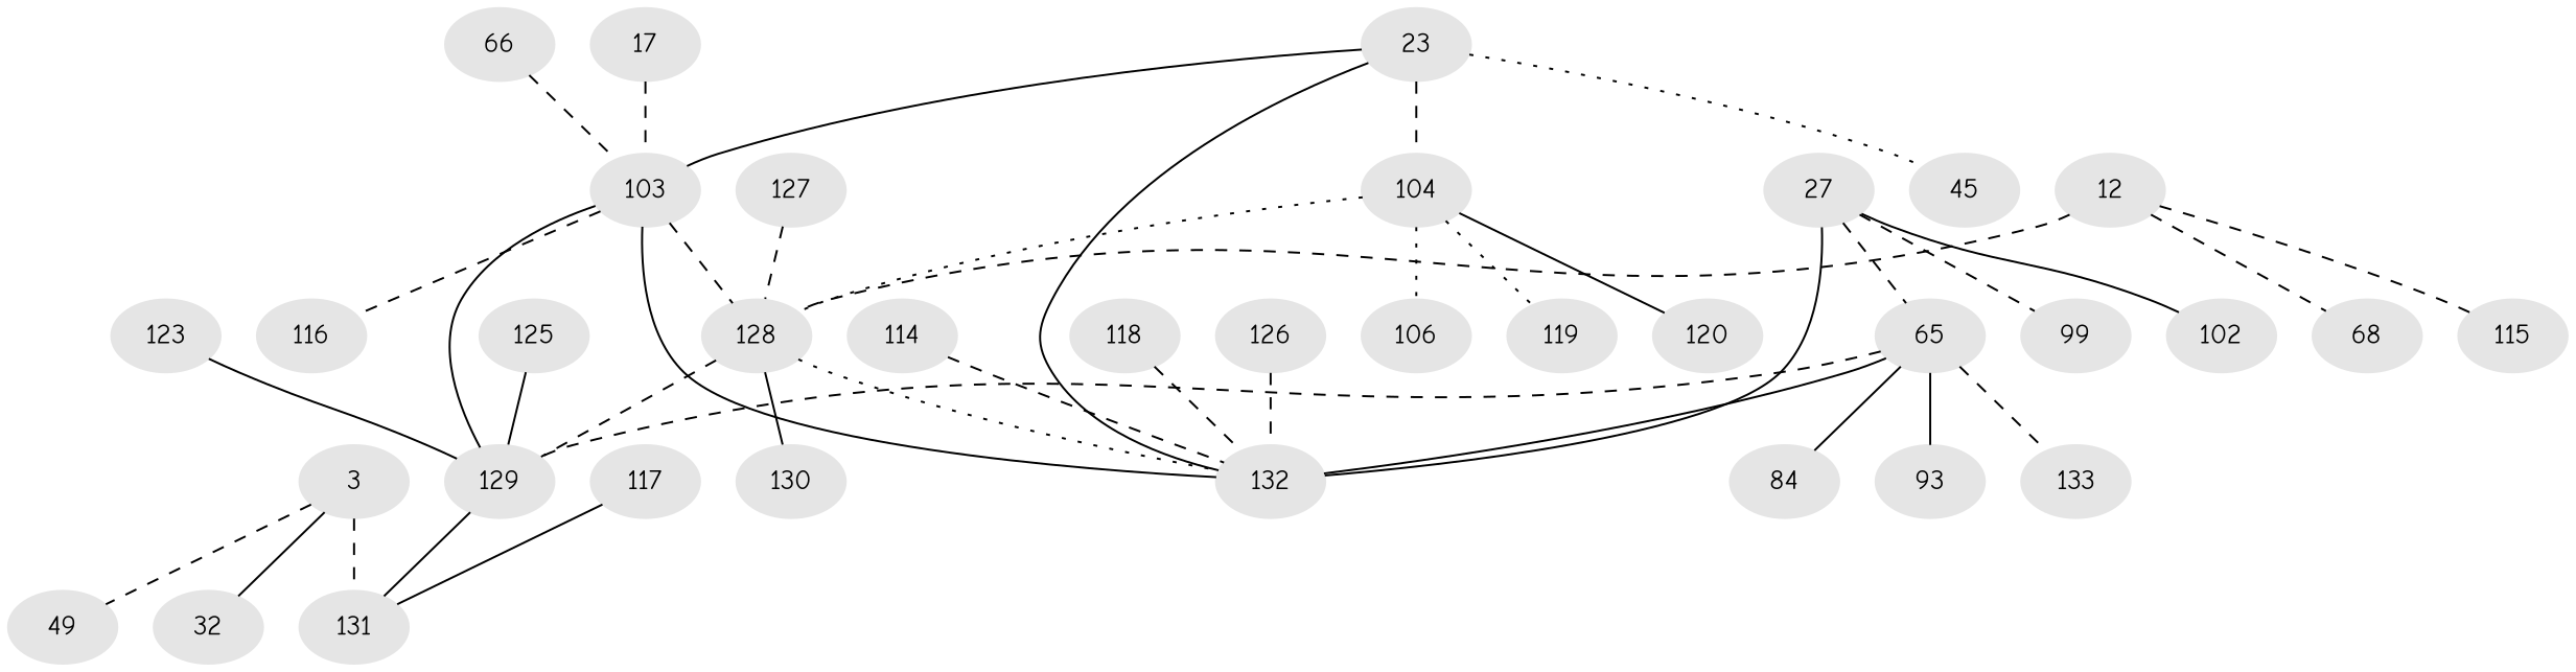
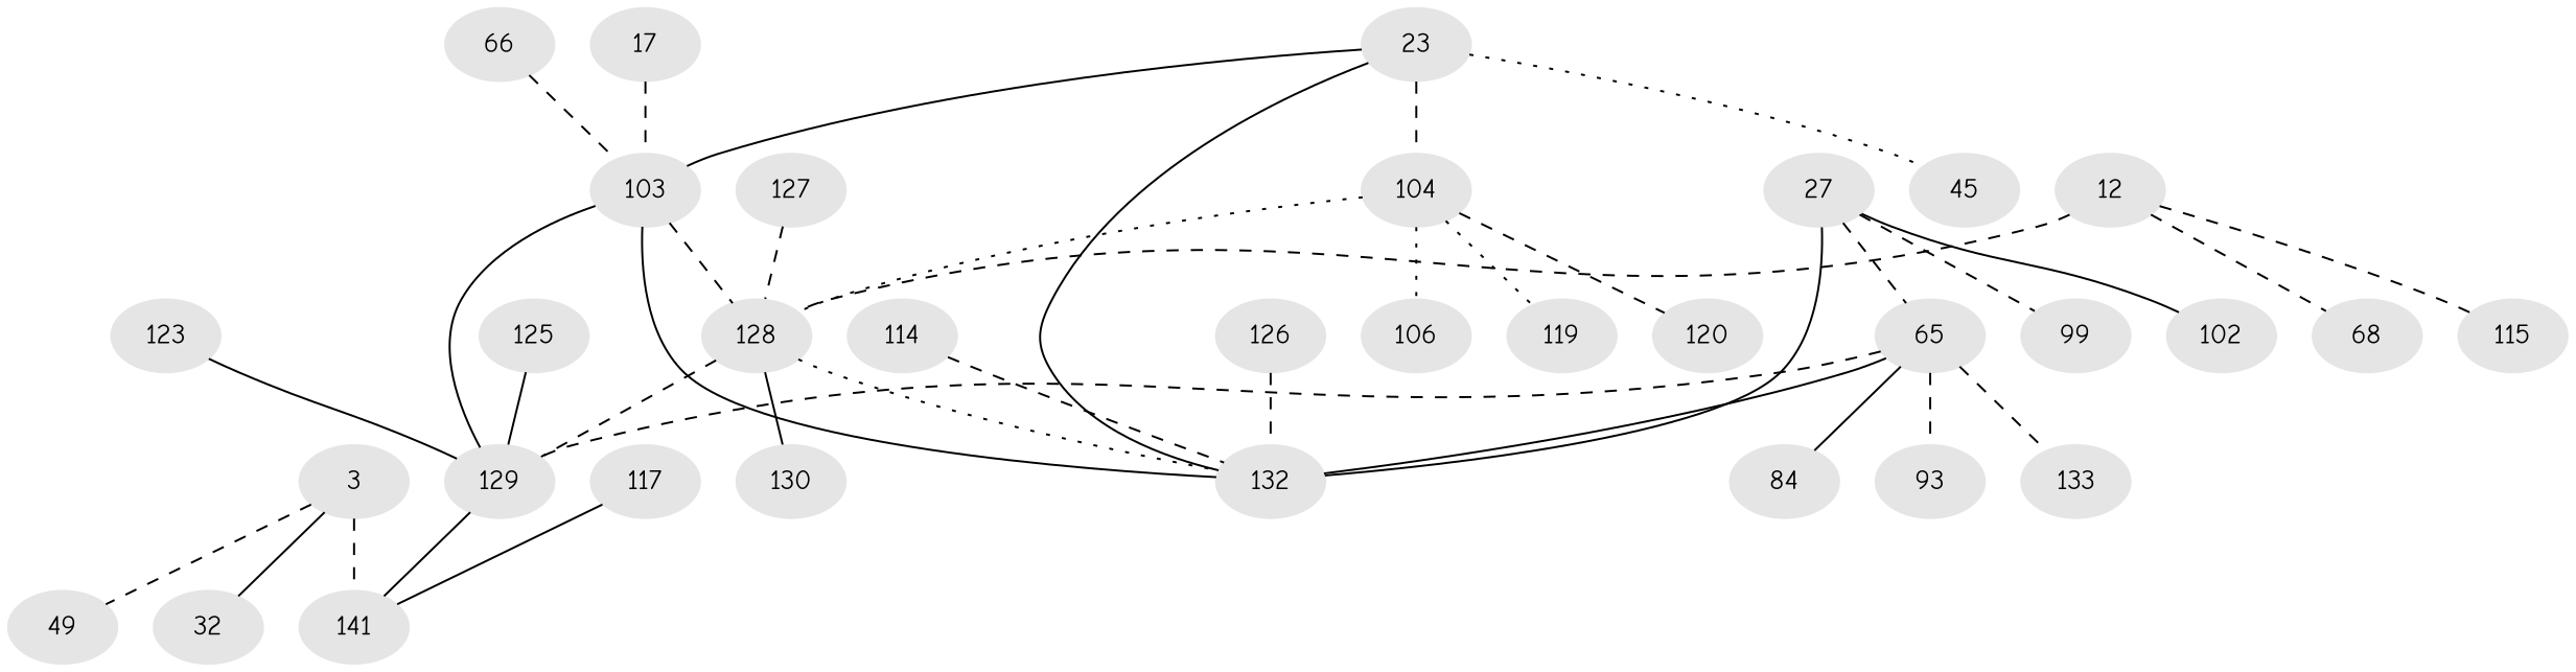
  graph {
    fontname="Comic Neue"
    node [color=gray90 fontname="Comic Neue" style=filled]
    edge [fontname="Comic Neue" style=dashed]
    3 [super="+2"]
    32
    49
-   131
+   131 [label=141]
    129 [super="+80+88+92+94+97+98+105+111+112"]
    12 [super="+7"]
    68
    115
    128 [super="+11+100+110+51+55+72+79+95+109+121+122"]
    132 [super="+113+108"]
    130
    17 [super="+15"]
    103 [super="+56+69+91+18"]
-   116
    23 [super="+19"]
    45
    104 [super="+24+22+31+37+42+43+46+75+77+87"]
    106
    119 [super="+44"]
    120
    27 [super="+25"]
    65 [super="+28+38"]
    99
    102
    84
    93 [super="+64"]
    133
    66
    114 [super="+101"]
    117 [super="+58+83"]
-   118 [super="+76+107"]
    123
    125
    126
    127
    3 -- 32 [style=solid]
    3 -- 49
    3 -- 131 [weight=8]
    129 -- 131 [style=solid]
    12 -- 68
    12 -- 115
    12 -- 128 [weight=8]
    128 -- 129
    128 -- 132 [style=dotted weight=2]
    128 -- 130 [style=solid]
    17 -- 103 [weight=8]
    103 -- 129 [style=solid weight=2]
    103 -- 128
    103 -- 132 [style=solid weight=3]
-   103 -- 116
    23 -- 132 [style=solid]
    23 -- 103 [style=solid]
    23 -- 45 [style=dotted]
    23 -- 104 [weight=8]
    104 -- 128 [style=dotted]
    104 -- 106 [style=dotted]
    104 -- 119 [style=dotted]
-   104 -- 120 [style=solid]
+   104 -- 120
    27 -- 132 [style=solid weight=4]
    27 -- 65 [weight=4]
    27 -- 99
    27 -- 102 [style=solid]
    65 -- 129 [weight=2]
    65 -- 132 [style=solid weight=4]
    65 -- 84 [style=solid]
-   65 -- 93 [style=solid]
+   65 -- 93
    65 -- 133
    66 -- 103
    114 -- 132
    117 -- 131 [style=solid]
-   118 -- 132
    123 -- 129 [style=solid]
    125 -- 129 [style=solid]
    126 -- 132
    127 -- 128
  }
